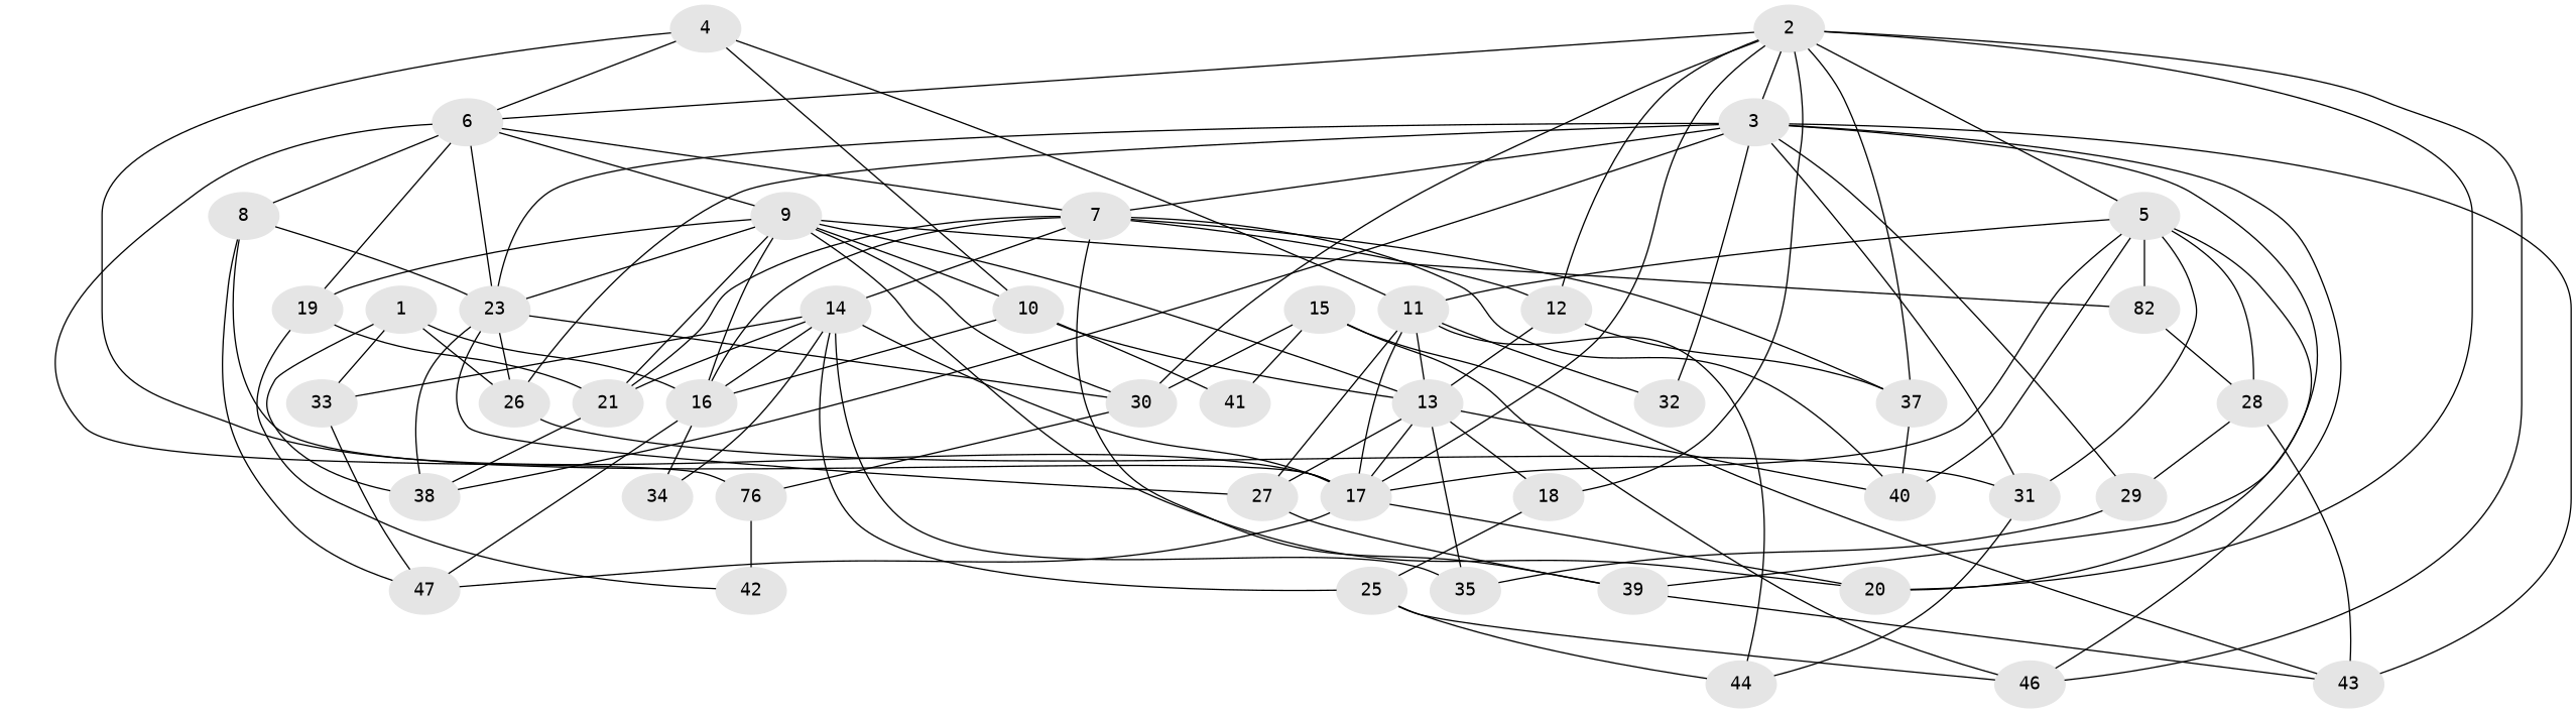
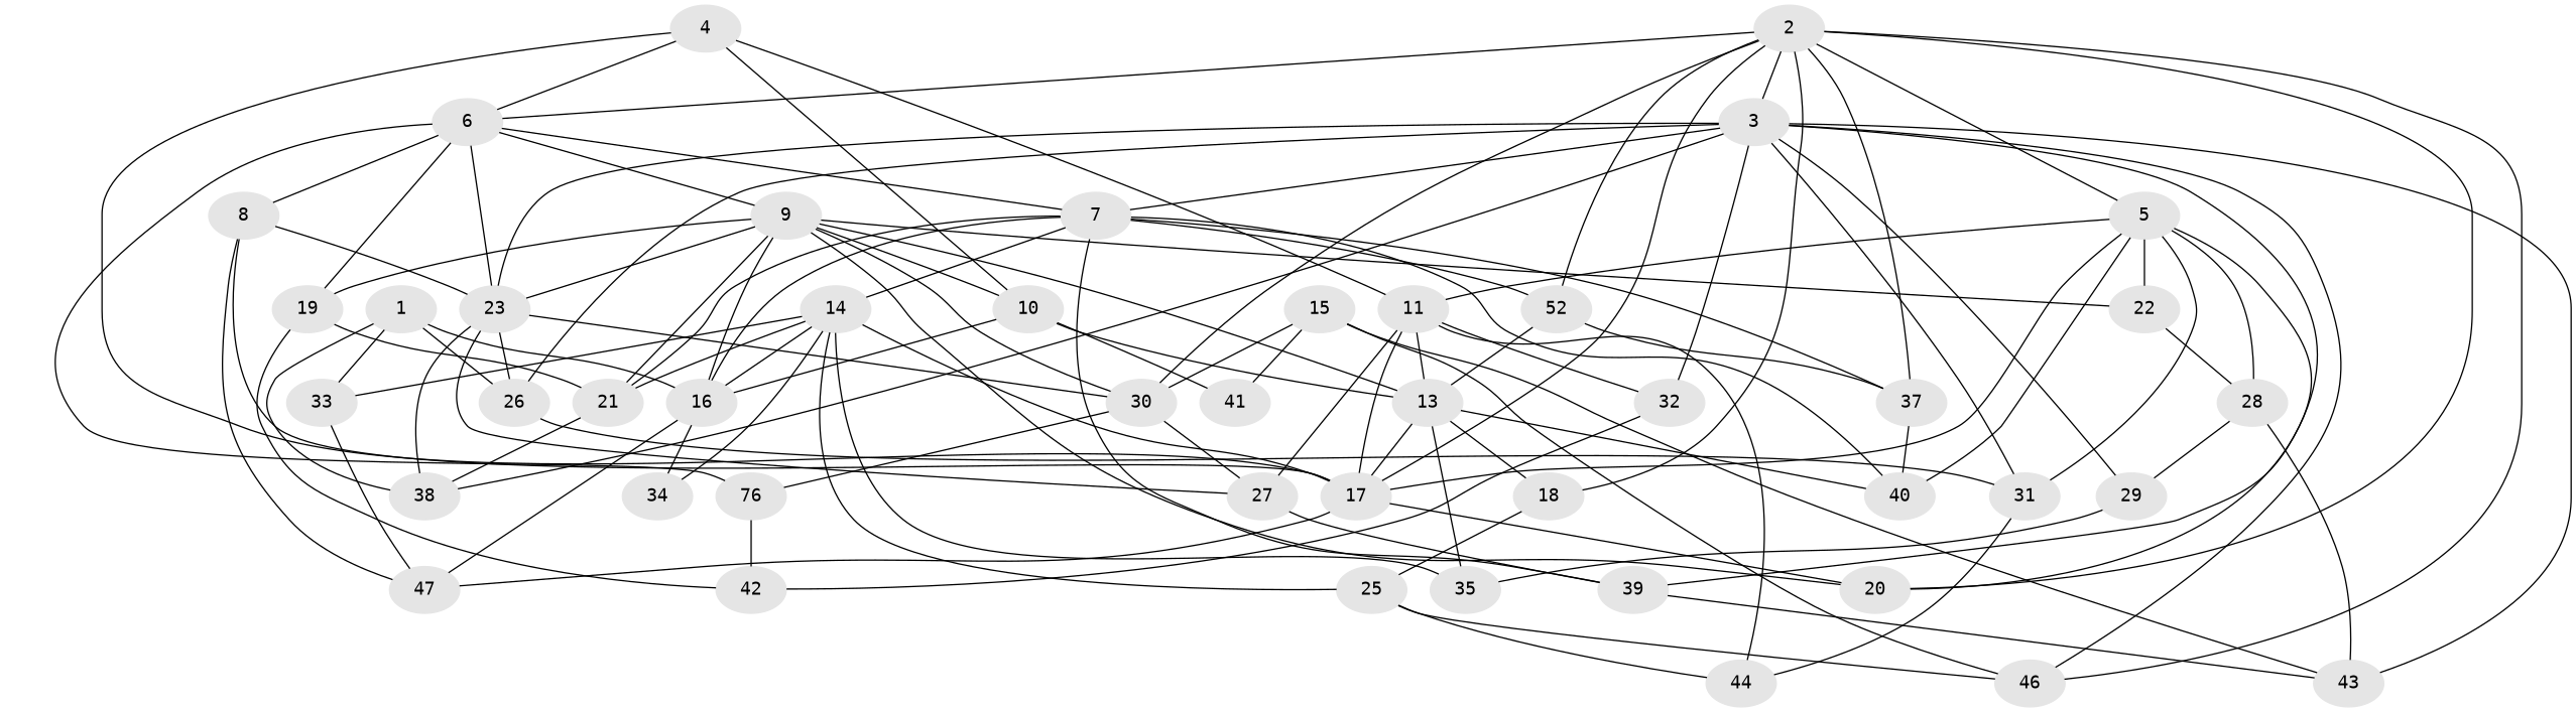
  graph {
    fontname="DejaVu Sans Mono"
    node [color=gray90 fontname="DejaVu Sans Mono" style=filled]
    edge [fontname="DejaVu Sans Mono" weight=1.0]
    1
    16
    26
    33
    38
    47
    34
    31
    2
    3
    5
    6
-   12
+   12 [label=52]
    17
    18
    20
    30
    37
    46
    7
    23
    29
    32
    39
    43
    11
-   22 [label=82]
+   22
    28
    40
    8
    9
    19
    n33 [label=76]
    13
    25
    14
    21
    27
    35
    44
    42
    4
    10
    41
    15
    1 -- 16
    1 -- 26
    1 -- 33
    1 -- 38
    16 -- 47
    16 -- 34 [weight=3.0]
    26 -- 31
    33 -- 47
    31 -- 44
    2 -- 3
    2 -- 5
    2 -- 6
    2 -- 12
    2 -- 17
    2 -- 18
    2 -- 20
    2 -- 30
    2 -- 37
    2 -- 46
    3 -- 26
    3 -- 38
    3 -- 31
    3 -- 46
    3 -- 7
    3 -- 23
    3 -- 29
    3 -- 32
    3 -- 39
    3 -- 43
    5 -- 31
    5 -- 17
    5 -- 20
    5 -- 11
    5 -- 22 [weight=2.0]
    5 -- 28
    5 -- 40
    6 -- 7
    6 -- 23 [weight=2.0]
    6 -- 8
    6 -- 9
    6 -- 19
    6 -- n33 [weight=2.0]
    12 -- 37
    12 -- 13
    17 -- 47
    17 -- 20
    18 -- 25
    30 -- n33
    37 -- 40
    7 -- 16 [weight=2.0]
    7 -- 12
    7 -- 37
    7 -- 39
    7 -- 40
    7 -- 14
    7 -- 21
    23 -- 26
    23 -- 38
    23 -- 30
    23 -- 27
    29 -- 35
+   32 -- 42
    39 -- 43
    11 -- 17
    11 -- 32 [weight=2.0]
    11 -- 13 [weight=2.0]
    11 -- 27
    11 -- 44 [weight=2.0]
    22 -- 28
    28 -- 29
    28 -- 43
    8 -- 47
    8 -- 17
    8 -- 23
    9 -- 16
    9 -- 20
    9 -- 30
    9 -- 23 [weight=2.0]
    9 -- 22
    9 -- 19
    9 -- 13 [weight=2.0]
    9 -- 21
    9 -- 10
    19 -- 21
    19 -- 42
    n33 -- 42
    13 -- 17
    13 -- 18
    13 -- 40
-   13 -- 27
+   30 -- 27
    13 -- 35
    25 -- 46
    25 -- 44
    14 -- 16
    14 -- 33
    14 -- 34
    14 -- 17 [weight=2.0]
    14 -- 25
    14 -- 21
    14 -- 35 [weight=2.0]
    21 -- 38
    27 -- 39
    4 -- 6
    4 -- 17
    4 -- 11
    4 -- 10
    10 -- 16
    10 -- 13
    10 -- 41
    15 -- 30
    15 -- 46
    15 -- 43
    15 -- 41
  }
